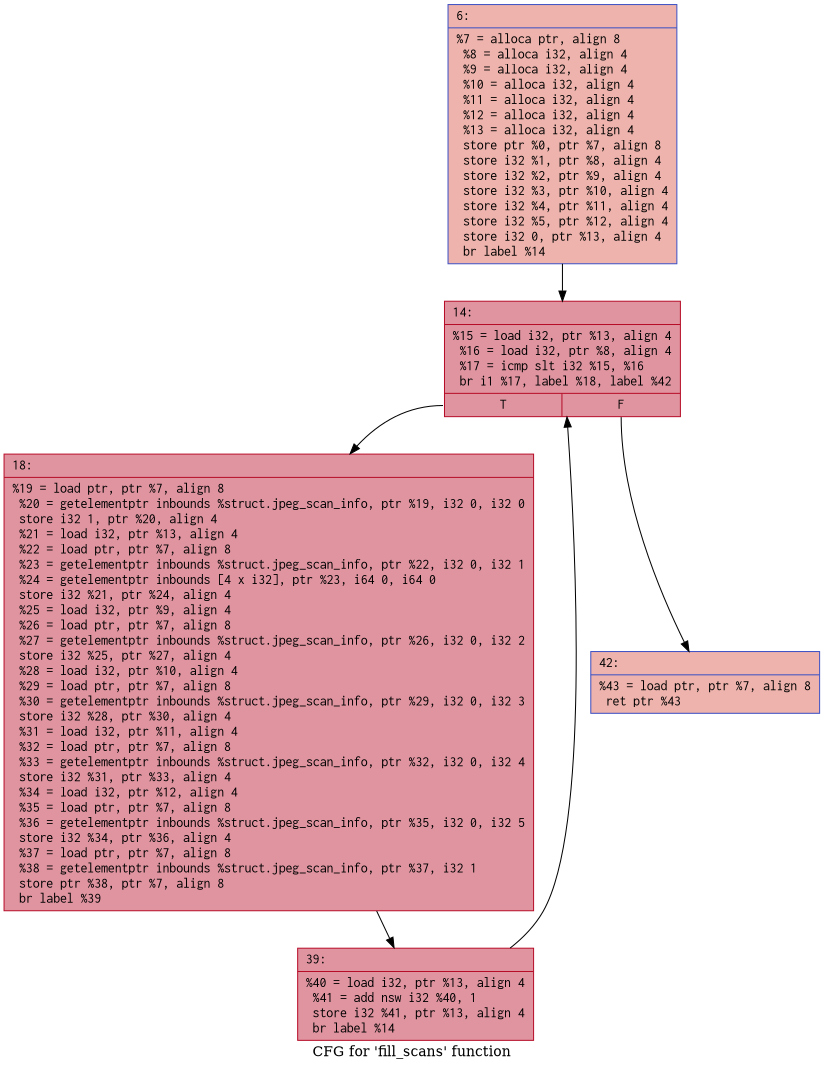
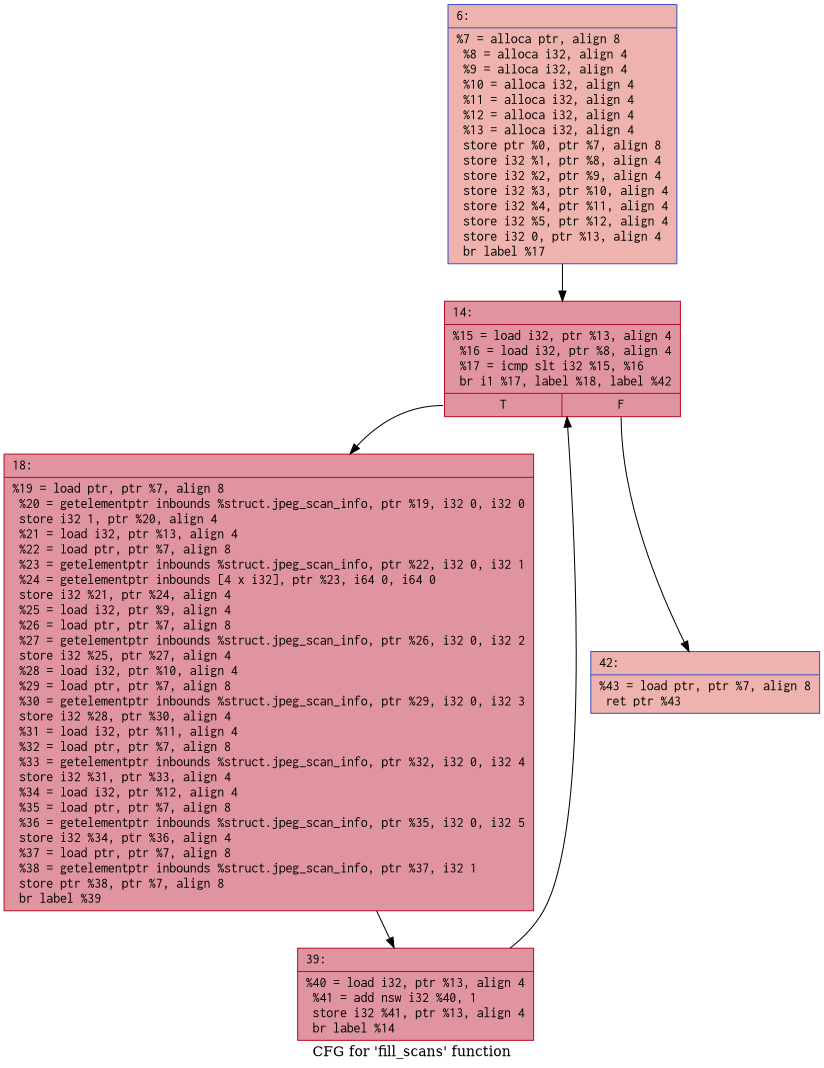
  digraph {
    label="CFG for 'fill_scans' function"
    node [color="#b70d28ff" fillcolor="#b70d2870" fontname=Courier shape=record style=filled]
-   n1 [color="#3d50c3ff" fillcolor="#d6524470" label="{6:\l|  %7 = alloca ptr, align 8\l  %8 = alloca i32, align 4\l  %9 = alloca i32, align 4\l  %10 = alloca i32, align 4\l  %11 = alloca i32, align 4\l  %12 = alloca i32, align 4\l  %13 = alloca i32, align 4\l  store ptr %0, ptr %7, align 8\l  store i32 %1, ptr %8, align 4\l  store i32 %2, ptr %9, align 4\l  store i32 %3, ptr %10, align 4\l  store i32 %4, ptr %11, align 4\l  store i32 %5, ptr %12, align 4\l  store i32 0, ptr %13, align 4\l  br label %14\l}"]
+   n1 [color="#3d50c3ff" fillcolor="#d6524470" label="{6:\l|  %7 = alloca ptr, align 8\l  %8 = alloca i32, align 4\l  %9 = alloca i32, align 4\l  %10 = alloca i32, align 4\l  %11 = alloca i32, align 4\l  %12 = alloca i32, align 4\l  %13 = alloca i32, align 4\l  store ptr %0, ptr %7, align 8\l  store i32 %1, ptr %8, align 4\l  store i32 %2, ptr %9, align 4\l  store i32 %3, ptr %10, align 4\l  store i32 %4, ptr %11, align 4\l  store i32 %5, ptr %12, align 4\l  store i32 0, ptr %13, align 4\l  br label %17\l}"]
    n2 [label="{14:\l|  %15 = load i32, ptr %13, align 4\l  %16 = load i32, ptr %8, align 4\l  %17 = icmp slt i32 %15, %16\l  br i1 %17, label %18, label %42\l|{<s0>T|<s1>F}}"]
    n3 [label="{18:\l|  %19 = load ptr, ptr %7, align 8\l  %20 = getelementptr inbounds %struct.jpeg_scan_info, ptr %19, i32 0, i32 0\l  store i32 1, ptr %20, align 4\l  %21 = load i32, ptr %13, align 4\l  %22 = load ptr, ptr %7, align 8\l  %23 = getelementptr inbounds %struct.jpeg_scan_info, ptr %22, i32 0, i32 1\l  %24 = getelementptr inbounds [4 x i32], ptr %23, i64 0, i64 0\l  store i32 %21, ptr %24, align 4\l  %25 = load i32, ptr %9, align 4\l  %26 = load ptr, ptr %7, align 8\l  %27 = getelementptr inbounds %struct.jpeg_scan_info, ptr %26, i32 0, i32 2\l  store i32 %25, ptr %27, align 4\l  %28 = load i32, ptr %10, align 4\l  %29 = load ptr, ptr %7, align 8\l  %30 = getelementptr inbounds %struct.jpeg_scan_info, ptr %29, i32 0, i32 3\l  store i32 %28, ptr %30, align 4\l  %31 = load i32, ptr %11, align 4\l  %32 = load ptr, ptr %7, align 8\l  %33 = getelementptr inbounds %struct.jpeg_scan_info, ptr %32, i32 0, i32 4\l  store i32 %31, ptr %33, align 4\l  %34 = load i32, ptr %12, align 4\l  %35 = load ptr, ptr %7, align 8\l  %36 = getelementptr inbounds %struct.jpeg_scan_info, ptr %35, i32 0, i32 5\l  store i32 %34, ptr %36, align 4\l  %37 = load ptr, ptr %7, align 8\l  %38 = getelementptr inbounds %struct.jpeg_scan_info, ptr %37, i32 1\l  store ptr %38, ptr %7, align 8\l  br label %39\l}"]
    n4 [color="#3d50c3ff" fillcolor="#d6524470" label="{42:\l|  %43 = load ptr, ptr %7, align 8\l  ret ptr %43\l}"]
    n5 [label="{39:\l|  %40 = load i32, ptr %13, align 4\l  %41 = add nsw i32 %40, 1\l  store i32 %41, ptr %13, align 4\l  br label %14\l}"]
    n1 -> n2
    n2 -> n3 [tailport=s0]
    n2 -> n4 [tailport=s1]
    n3 -> n5
    n5 -> n2
  }
